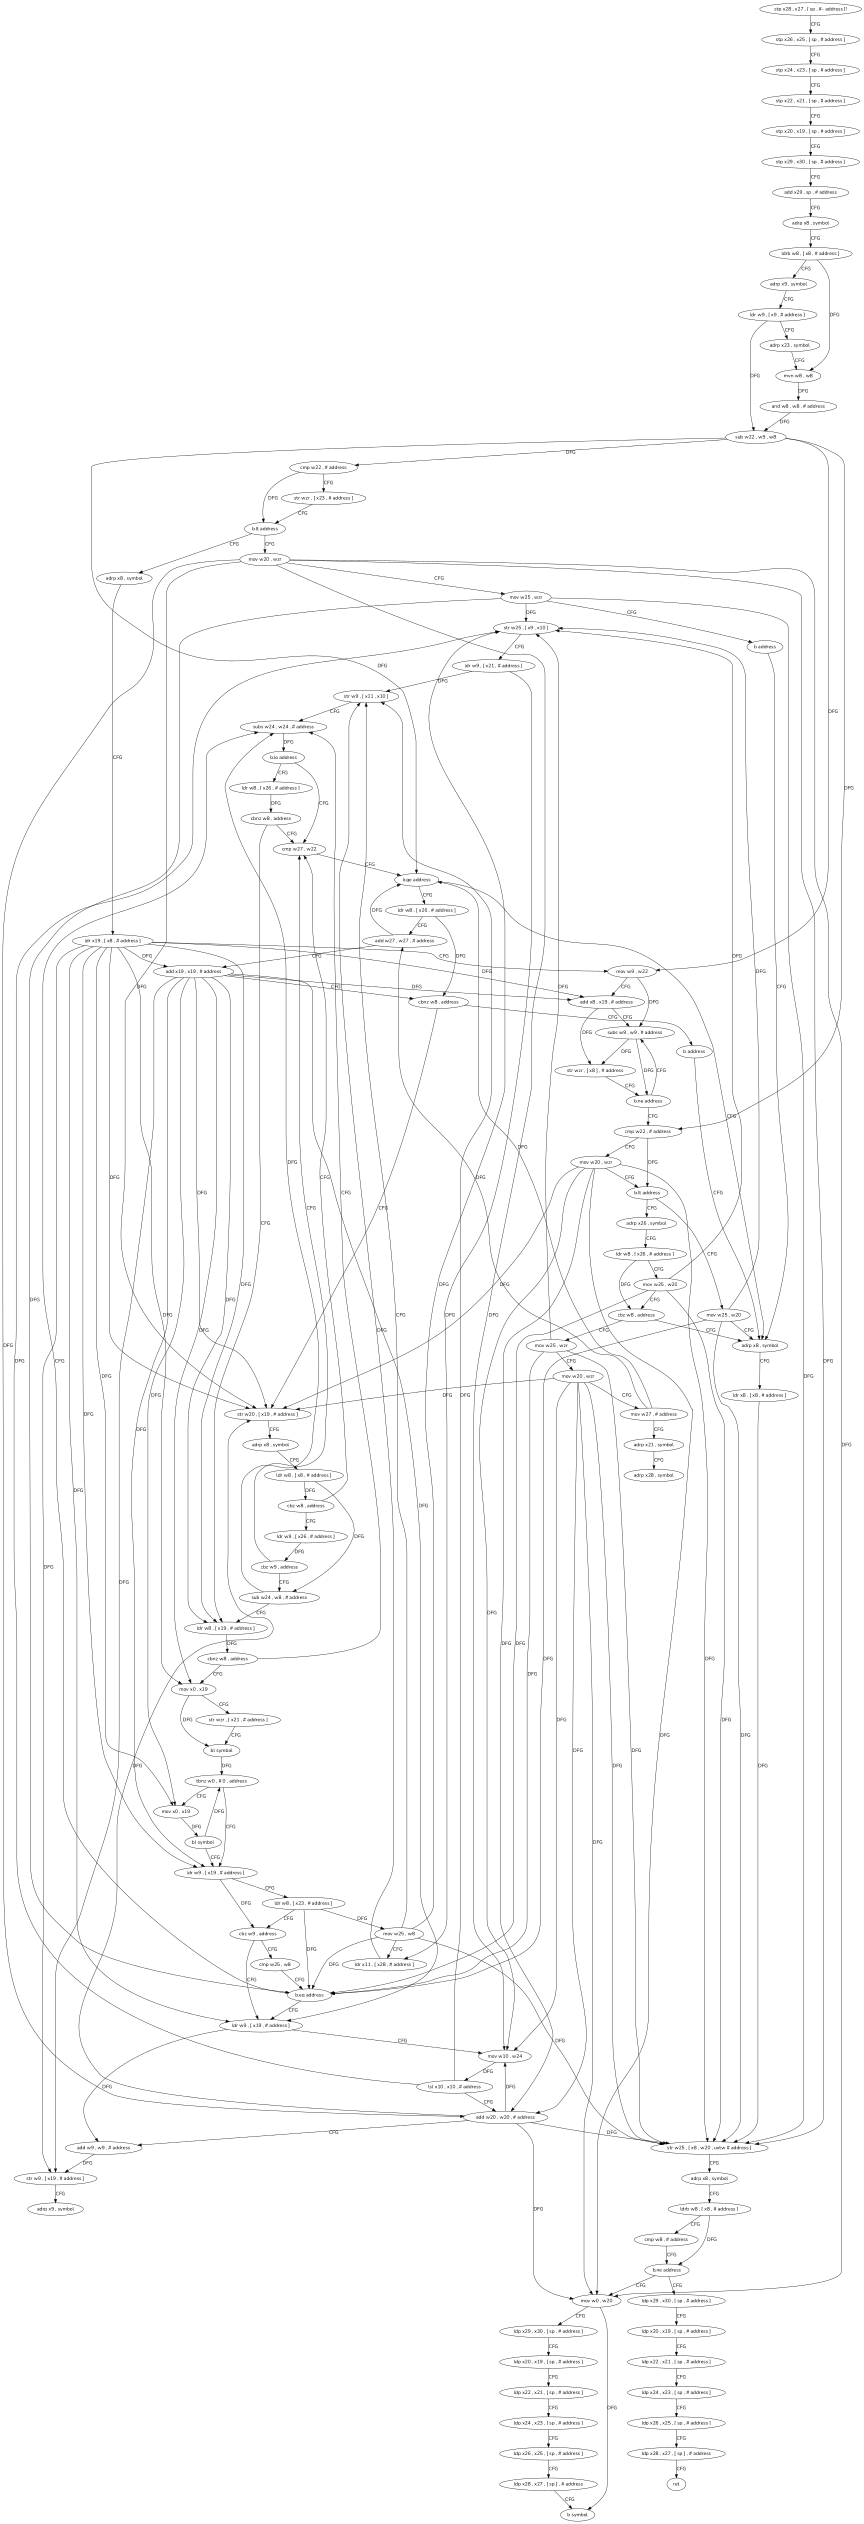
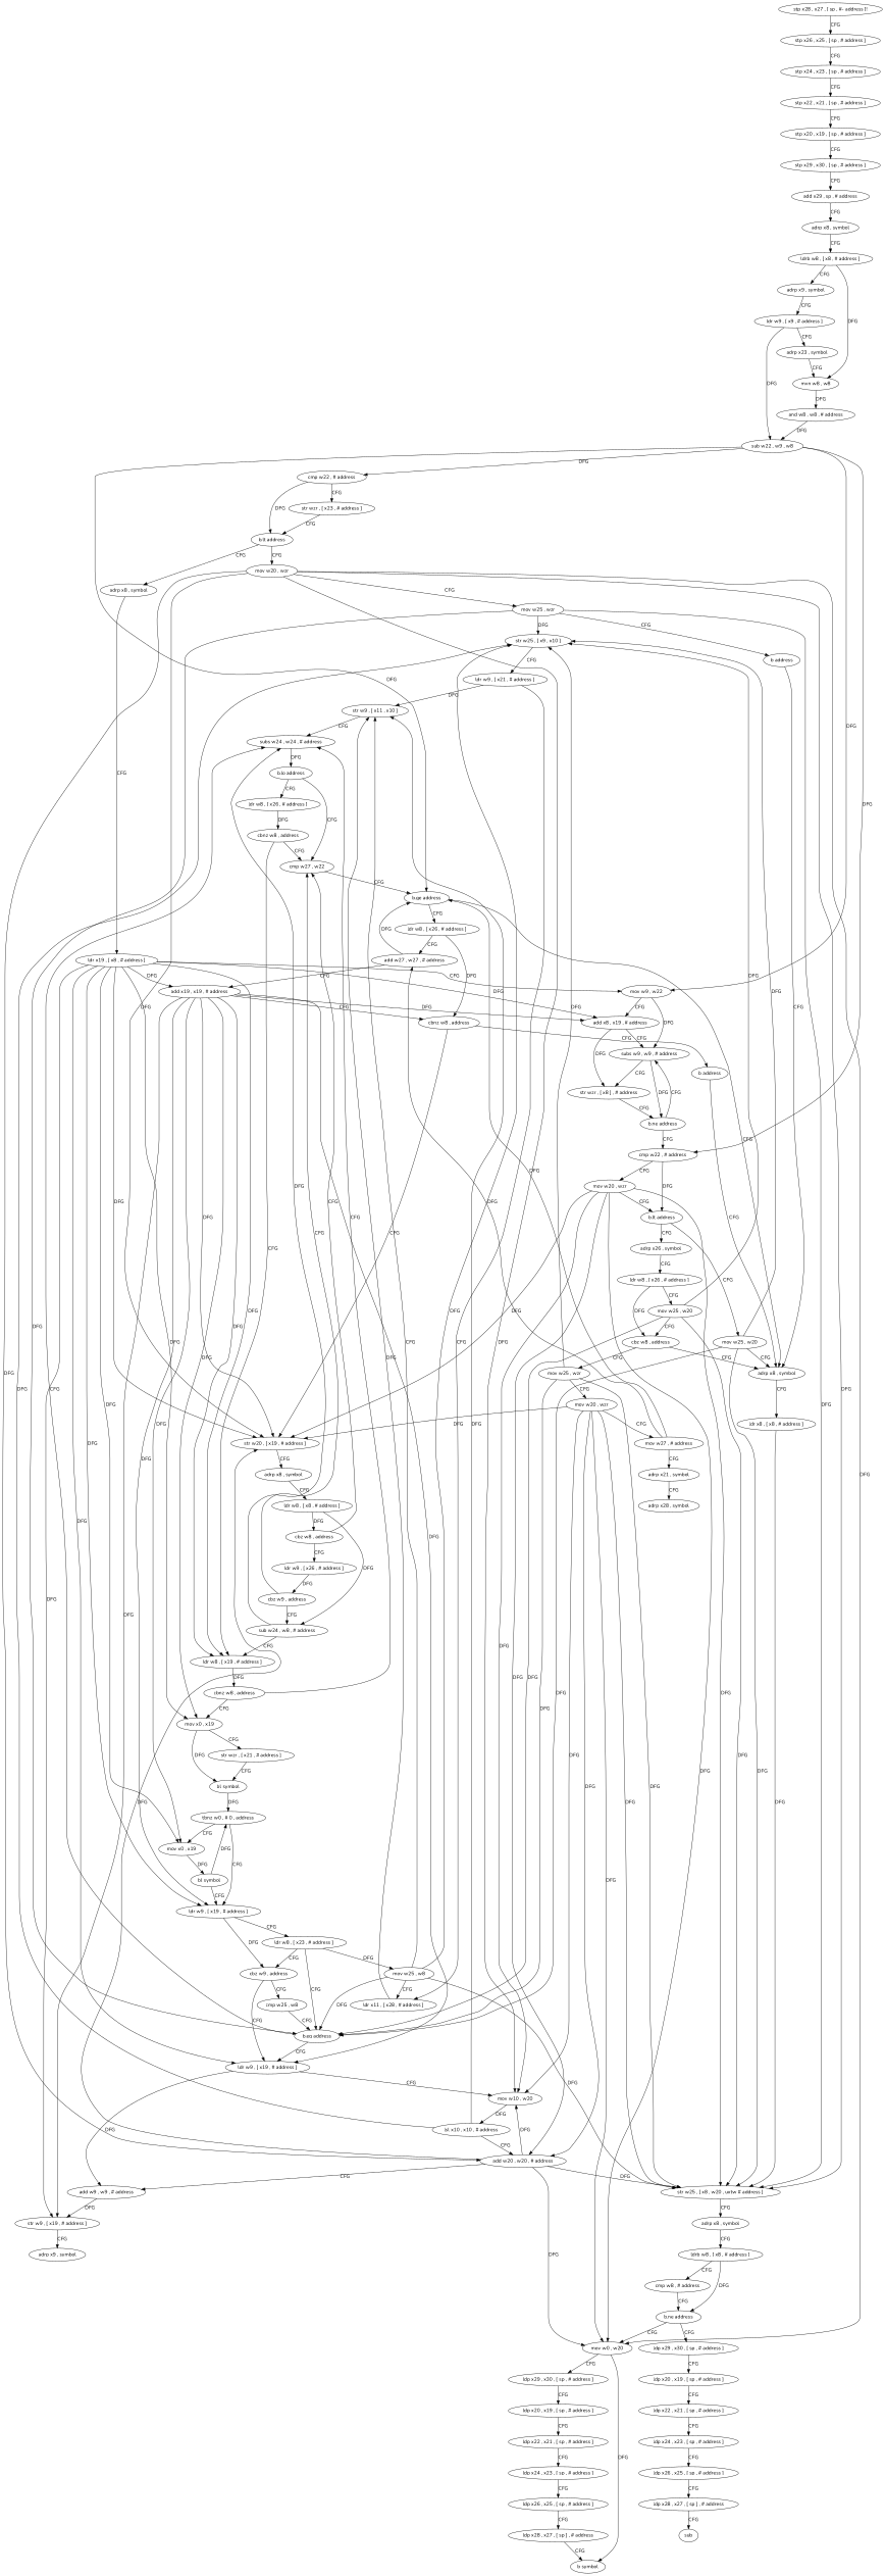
  digraph {
    fontname=Nunito
    node [fontname=Nunito]
    edge [fontname=Nunito]
    n1 [label="stp x28 , x27 , [ sp , #- address ]!"]
    n2 [label="stp x26 , x25 , [ sp , # address ]"]
    n3 [label="stp x24 , x23 , [ sp , # address ]"]
    n4 [label="stp x22 , x21 , [ sp , # address ]"]
    n5 [label="stp x20 , x19 , [ sp , # address ]"]
    n6 [label="stp x29 , x30 , [ sp , # address ]"]
    n7 [label="add x29 , sp , # address"]
    n8 [label="adrp x8 , symbol"]
    n9 [label="ldrb w8 , [ x8 , # address ]"]
    n10 [label="adrp x9 , symbol"]
    n11 [label="mvn w8 , w8"]
    n12 [label="ldr w9 , [ x9 , # address ]"]
    n13 [label="and w8 , w8 , # address"]
    n14 [label="adrp x23 , symbol"]
    n15 [label="sub w22 , w9 , w8"]
    n16 [label="cmp w22 , # address"]
    n17 [label="mov w9 , w22"]
    n18 [label="cmp w22 , # address"]
    n19 [label="b.ge address"]
    n20 [label="str wzr , [ x23 , # address ]"]
    n21 [label="b.lt address"]
    n22 [label="add x8 , x19 , # address"]
    n23 [label="subs w9 , w9 , # address"]
    n24 [label="mov w20 , wzr"]
    n25 [label="b.lt address"]
    n26 [label="adrp x8 , symbol"]
    n27 [label="ldr w8 , [ x26 , # address ]"]
    n28 [label="mov w20 , wzr"]
    n29 [label="adrp x8 , symbol"]
    n30 [label="mov w25 , wzr"]
    n31 [label="str w25 , [ x8 , w20 , uxtw # address ]"]
    n32 [label="mov w0 , w20"]
    n33 [label="str w20 , [ x19 , # address ]"]
-   n34 [label="mov w10 , w24"]
+   n34 [label="mov w10 , w20"]
    n35 [label="add w20 , w20 , # address"]
    n36 [label="ldr x19 , [ x8 , # address ]"]
    n37 [label="b address"]
    n38 [label="str w25 , [ x9 , x10 ]"]
    n39 [label="b.eq address"]
    n40 [label="adrp x8 , symbol"]
    n41 [label="ldp x29 , x30 , [ sp , # address ]"]
    n42 [label="b symbol"]
    n43 [label="adrp x8 , symbol"]
    n44 [label="lsl x10 , x10 , # address"]
    n45 [label="add w9 , w9 , # address"]
    n46 [label="add x19 , x19 , # address"]
    n47 [label="ldr w8 , [ x19 , # address ]"]
    n48 [label="mov x0 , x19"]
    n49 [label="ldr w9 , [ x19 , # address ]"]
    n50 [label="mov x0 , x19"]
    n51 [label="ldr w9 , [ x19 , # address ]"]
    n52 [label="str w9 , [ x19 , # address ]"]
    n53 [label="ldr w9 , [ x21 , # address ]"]
    n54 [label="subs w24 , w24 , # address"]
    n55 [label="ldr x8 , [ x8 , # address ]"]
    n56 [label="str wzr , [ x8 ] , # address"]
    n57 [label="cbnz w8 , address"]
    n58 [label="cbnz w8 , address"]
    n59 [label="str wzr , [ x21 , # address ]"]
    n60 [label="bl symbol"]
    n61 [label="ldr w8 , [ x23 , # address ]"]
    n62 [label="cbz w9 , address"]
    n63 [label="bl symbol"]
    n64 [label="adrp x9 , symbol"]
    n65 [label="b.ne address"]
    n66 [label="ldrb w8 , [ x8 , # address ]"]
    n67 [label="cmp w8 , # address"]
    n68 [label="b.ne address"]
    n69 [label="ldp x29 , x30 , [ sp , # address ]"]
    n70 [label="ldp x20 , x19 , [ sp , # address ]"]
    n71 [label="ldp x22 , x21 , [ sp , # address ]"]
    n72 [label="ldp x20 , x19 , [ sp , # address ]"]
    n73 [label="mov w25 , w20"]
    n74 [label="adrp x26 , symbol"]
    n75 [label="ldr w8 , [ x26 , # address ]"]
    n76 [label="mov w25 , w20"]
    n77 [label="cbz w8 , address"]
    n78 [label="ldp x24 , x23 , [ sp , # address ]"]
    n79 [label="ldp x26 , x25 , [ sp , # address ]"]
    n80 [label="ldp x28 , x27 , [ sp ] , # address"]
-   n81 [label=ret]
+   n81 [label=sub]
    n82 [label="ldp x22 , x21 , [ sp , # address ]"]
    n83 [label="ldp x24 , x23 , [ sp , # address ]"]
    n84 [label="ldp x26 , x25 , [ sp , # address ]"]
    n85 [label="ldp x28 , x27 , [ sp ] , # address"]
    n86 [label="mov w25 , wzr"]
    n87 [label="mov w20 , wzr"]
    n88 [label="mov w27 , # address"]
    n89 [label="adrp x21 , symbol"]
    n90 [label="add w27 , w27 , # address"]
    n91 [label="adrp x28 , symbol"]
    n92 [label="ldr w8 , [ x8 , # address ]"]
    n93 [label="cmp w27 , w22"]
    n94 [label="b address"]
    n95 [label="ldr w9 , [ x26 , # address ]"]
    n96 [label="cbz w9 , address"]
    n97 [label="sub w24 , w8 , # address"]
    n98 [label="b.lo address"]
    n99 [label="cbz w8 , address"]
    n100 [label="ldr w8 , [ x26 , # address ]"]
    n101 [label="cbnz w8 , address"]
    n102 [label="tbnz w0 , # 0 , address"]
    n103 [label="mov w25 , w8"]
    n104 [label="cmp w25 , w8"]
    n105 [label="str w9 , [ x11 , x10 ]"]
    n106 [label="ldr x11 , [ x28 , # address ]"]
    n1 -> n2 [label=CFG]
    n2 -> n3 [label=CFG]
    n3 -> n4 [label=CFG]
    n4 -> n5 [label=CFG]
    n5 -> n6 [label=CFG]
    n6 -> n7 [label=CFG]
    n7 -> n8 [label=CFG]
    n8 -> n9 [label=CFG]
    n9 -> n10 [label=CFG]
    n9 -> n11 [label=DFG]
    n10 -> n12 [label=CFG]
    n11 -> n13 [label=DFG]
    n12 -> n14 [label=CFG]
    n12 -> n15 [label=DFG]
    n13 -> n15 [label=DFG]
    n14 -> n11 [label=CFG]
    n15 -> n16 [label=DFG]
    n15 -> n17 [label=DFG]
    n15 -> n18 [label=DFG]
    n15 -> n19 [label=DFG]
    n16 -> n20 [label=CFG]
    n16 -> n21 [label=DFG]
    n17 -> n22 [label=CFG]
    n17 -> n23 [label=DFG]
    n18 -> n24 [label=CFG]
    n18 -> n25 [label=DFG]
    n19 -> n26 [label=CFG]
    n19 -> n27 [label=CFG]
    n20 -> n21 [label=CFG]
    n21 -> n28 [label=CFG]
    n21 -> n29 [label=CFG]
    n22 -> n23 [label=CFG]
    n22 -> n56 [label=DFG]
-   n23 -> n56 [label=DFG]
+   n23 -> n56 [label=CFG]
    n23 -> n65 [label=DFG]
    n24 -> n25 [label=CFG]
    n24 -> n31 [label=DFG]
    n24 -> n32 [label=DFG]
    n24 -> n33 [label=DFG]
    n24 -> n34 [label=DFG]
    n24 -> n35 [label=DFG]
    n25 -> n73 [label=CFG]
    n25 -> n74 [label=CFG]
    n26 -> n55 [label=CFG]
    n27 -> n57 [label=DFG]
    n27 -> n90 [label=CFG]
    n28 -> n30 [label=CFG]
    n28 -> n31 [label=DFG]
    n28 -> n32 [label=DFG]
    n28 -> n33 [label=DFG]
    n28 -> n34 [label=DFG]
    n28 -> n35 [label=DFG]
    n29 -> n36 [label=CFG]
    n30 -> n31 [label=DFG]
    n30 -> n37 [label=CFG]
    n30 -> n38 [label=DFG]
    n30 -> n39 [label=DFG]
    n31 -> n40 [label=CFG]
    n32 -> n41 [label=CFG]
    n32 -> n42 [label=DFG]
    n33 -> n43 [label=CFG]
    n34 -> n44 [label=DFG]
    n35 -> n31 [label=DFG]
    n35 -> n32 [label=DFG]
    n35 -> n33 [label=DFG]
    n35 -> n34 [label=DFG]
    n35 -> n45 [label=CFG]
    n36 -> n17 [label=CFG]
    n36 -> n22 [label=DFG]
    n36 -> n33 [label=DFG]
    n36 -> n46 [label=DFG]
    n36 -> n47 [label=DFG]
    n36 -> n48 [label=DFG]
    n36 -> n49 [label=DFG]
    n36 -> n50 [label=DFG]
    n36 -> n51 [label=DFG]
    n36 -> n52 [label=DFG]
    n37 -> n26 [label=CFG]
    n38 -> n53 [label=CFG]
    n39 -> n51 [label=CFG]
    n39 -> n54 [label=CFG]
    n40 -> n66 [label=CFG]
    n41 -> n72 [label=CFG]
    n43 -> n92 [label=CFG]
    n44 -> n35 [label=CFG]
    n44 -> n38 [label=DFG]
    n44 -> n105 [label=DFG]
    n45 -> n52 [label=DFG]
    n46 -> n22 [label=DFG]
    n46 -> n33 [label=DFG]
    n46 -> n47 [label=DFG]
    n46 -> n48 [label=DFG]
    n46 -> n49 [label=DFG]
    n46 -> n50 [label=DFG]
    n46 -> n51 [label=DFG]
    n46 -> n52 [label=DFG]
    n46 -> n57 [label=CFG]
    n47 -> n58 [label=DFG]
    n48 -> n59 [label=CFG]
    n48 -> n60 [label=DFG]
    n49 -> n61 [label=CFG]
    n49 -> n62 [label=DFG]
    n50 -> n63 [label=DFG]
    n51 -> n34 [label=CFG]
    n51 -> n45 [label=DFG]
    n52 -> n64 [label=CFG]
    n53 -> n105 [label=DFG]
-   n53 -> n106 [label=DFG]
+   n53 -> n106 [label=CFG]
    n54 -> n98 [label=DFG]
    n55 -> n31 [label=DFG]
    n56 -> n65 [label=CFG]
    n57 -> n33 [label=CFG]
    n57 -> n94 [label=CFG]
    n58 -> n48 [label=CFG]
    n58 -> n54 [label=CFG]
    n59 -> n60 [label=CFG]
    n60 -> n102 [label=DFG]
-   n61 -> n39 [label=DFG]
+   n61 -> n39 [label=CFG]
    n61 -> n62 [label=CFG]
    n61 -> n103 [label=DFG]
    n62 -> n51 [label=CFG]
    n62 -> n104 [label=CFG]
    n63 -> n49 [label=CFG]
    n63 -> n102 [label=DFG]
    n65 -> n18 [label=CFG]
    n65 -> n23 [label=CFG]
    n66 -> n67 [label=CFG]
    n66 -> n68 [label=DFG]
    n67 -> n68 [label=CFG]
    n68 -> n32 [label=CFG]
    n68 -> n69 [label=CFG]
    n69 -> n70 [label=CFG]
    n70 -> n71 [label=CFG]
    n71 -> n78 [label=CFG]
    n72 -> n82 [label=CFG]
    n73 -> n26 [label=CFG]
    n73 -> n31 [label=DFG]
    n73 -> n38 [label=DFG]
    n73 -> n39 [label=DFG]
    n74 -> n75 [label=CFG]
    n75 -> n76 [label=CFG]
    n75 -> n77 [label=DFG]
    n76 -> n31 [label=DFG]
    n76 -> n38 [label=DFG]
    n76 -> n39 [label=DFG]
    n76 -> n77 [label=CFG]
    n77 -> n26 [label=CFG]
    n77 -> n86 [label=CFG]
    n78 -> n79 [label=CFG]
    n79 -> n80 [label=CFG]
    n80 -> n81 [label=CFG]
    n82 -> n83 [label=CFG]
    n83 -> n84 [label=CFG]
    n84 -> n85 [label=CFG]
    n85 -> n42 [label=CFG]
    n86 -> n31 [label=DFG]
    n86 -> n38 [label=DFG]
    n86 -> n39 [label=DFG]
    n86 -> n87 [label=CFG]
    n87 -> n31 [label=DFG]
    n87 -> n32 [label=DFG]
    n87 -> n33 [label=DFG]
    n87 -> n34 [label=DFG]
    n87 -> n35 [label=DFG]
    n87 -> n88 [label=CFG]
    n88 -> n19 [label=DFG]
    n88 -> n89 [label=CFG]
    n88 -> n90 [label=DFG]
    n89 -> n91 [label=CFG]
    n90 -> n19 [label=DFG]
    n90 -> n46 [label=CFG]
    n92 -> n97 [label=DFG]
    n92 -> n99 [label=DFG]
    n93 -> n19 [label=CFG]
    n94 -> n26 [label=CFG]
    n95 -> n96 [label=DFG]
    n96 -> n93 [label=CFG]
    n96 -> n97 [label=CFG]
    n97 -> n47 [label=CFG]
    n97 -> n54 [label=DFG]
    n98 -> n93 [label=CFG]
    n98 -> n100 [label=CFG]
    n99 -> n93 [label=CFG]
    n99 -> n95 [label=CFG]
    n100 -> n101 [label=DFG]
    n101 -> n47 [label=CFG]
    n101 -> n93 [label=CFG]
    n102 -> n49 [label=CFG]
    n102 -> n50 [label=CFG]
    n103 -> n31 [label=DFG]
    n103 -> n38 [label=DFG]
    n103 -> n39 [label=DFG]
    n103 -> n105 [label=CFG]
    n103 -> n106 [label=CFG]
    n104 -> n39 [label=CFG]
    n105 -> n54 [label=CFG]
    n106 -> n105 [label=DFG]
  }
